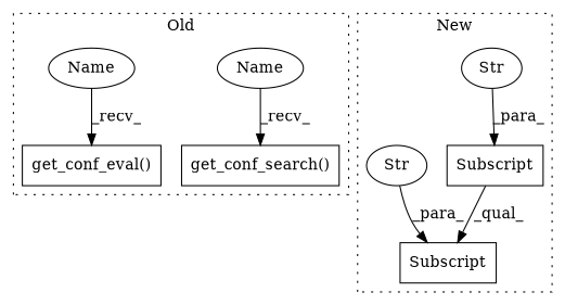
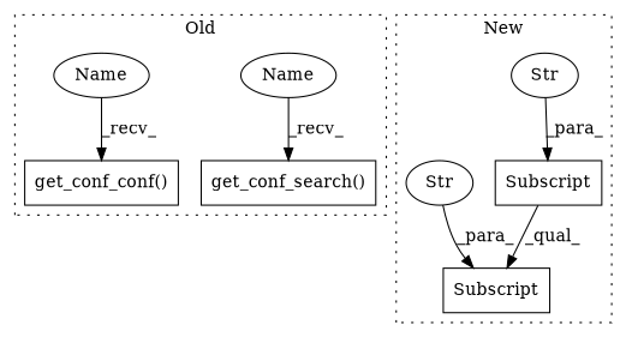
  digraph {
    node [a=75 l=4 s=1203 shape=box]
    n1 [l=22 label="get_conf_search()"]
-   n2 [l=20 label="get_conf_eval()" s=1524]
+   n2 [l=20 label="get_conf_conf()" s=1524]
    n3 [a=87 label=Name shape=ellipse]
    n4 [a=87 label=Name s=1524 shape=ellipse]
    n5 [a=63 l="27,0" label=Subscript s="1538,0"]
    n6 [a=66 l=5 label=Str s=1559 shape=ellipse]
    n7 [a=63 l="35,0" label=Subscript s="1538,0"]
    n8 [a=66 l=6 label=Str s=1566 shape=ellipse]
    subgraph cluster_1 {
      label=Old
      style=dotted
      n1
      n2
      n3
      n4
    }
    subgraph cluster_2 {
      label=New
      style=dotted
      n5
      n6
      n7
      n8
    }
    n3 -> n1 [label=_recv_]
    n4 -> n2 [label=_recv_]
    n5 -> n7 [label=_qual_]
    n6 -> n5 [label=_para_]
    n8 -> n7 [label=_para_]
  }
